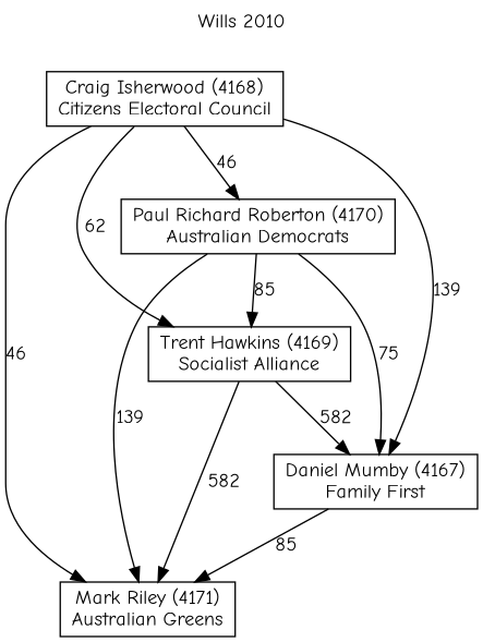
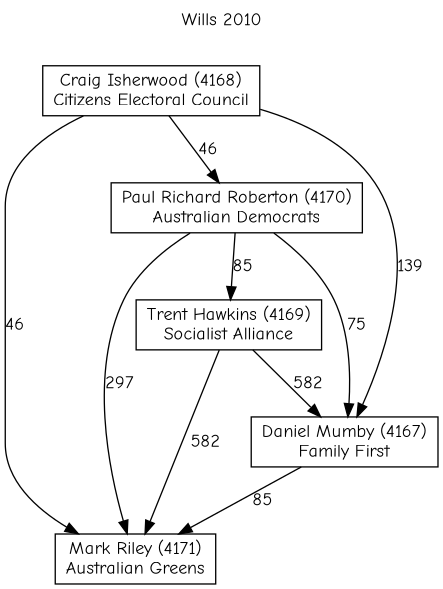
  digraph {
    fontname="Comic Neue"
    label="Wills 2010"
    labelloc=t
    mclimit=10
    node [fontname="Comic Neue" shape=box]
    edge [fontname="Comic Neue"]
    n1 [label="Craig Isherwood (4168)\nCitizens Electoral Council"]
    n2 [label="Daniel Mumby (4167)\nFamily First"]
    n3 [label="Mark Riley (4171)\nAustralian Greens"]
    n4 [label="Paul Richard Roberton (4170)\nAustralian Democrats"]
    n5 [label="Trent Hawkins (4169)\nSocialist Alliance"]
    n1 -> n2 [label=139]
    n1 -> n3 [label=46]
    n1 -> n4 [label=46]
-   n1 -> n5 [label=62]
    n2 -> n3 [label=85]
    n4 -> n2 [label=75]
-   n4 -> n3 [label=139]
+   n4 -> n3 [label=297]
    n4 -> n5 [label=85]
    n5 -> n2 [label=582]
    n5 -> n3 [label=582]
  }
